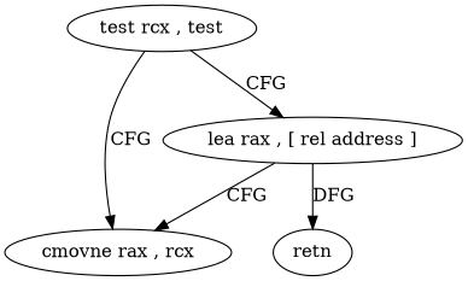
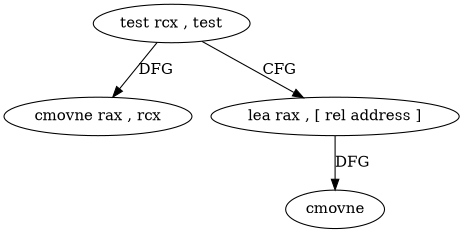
  digraph {
    n1 [label="test rcx , test"]
    n2 [label="cmovne rax , rcx"]
    n3 [label="lea rax , [ rel address ]"]
-   n4 [label=retn]
-   n1 -> n2 [label=CFG]
+   n4 [label=cmovne]
+   n1 -> n2 [label=DFG]
    n1 -> n3 [label=CFG]
-   n3 -> n2 [label=CFG]
    n3 -> n4 [label=DFG]
  }
